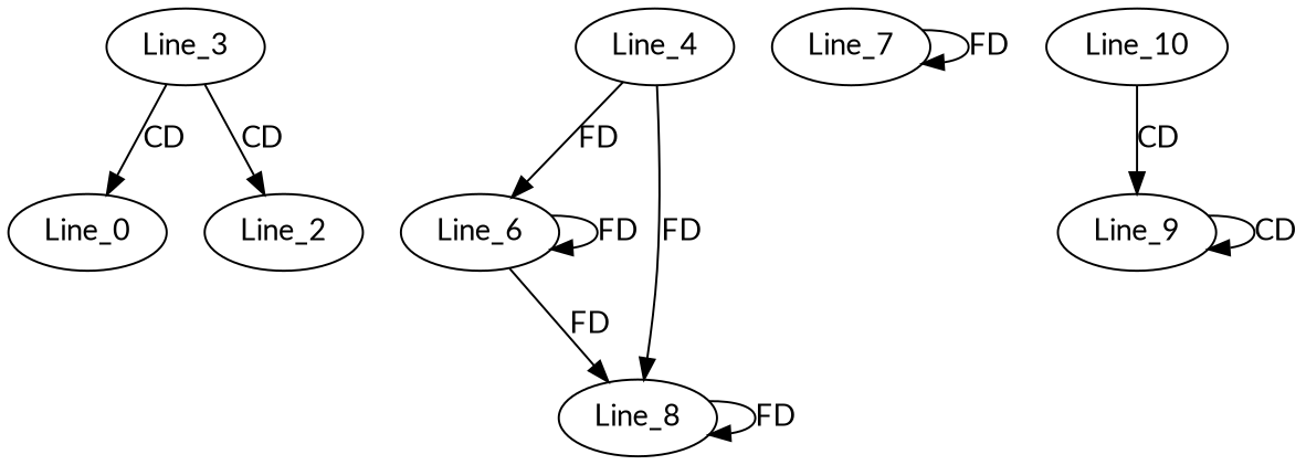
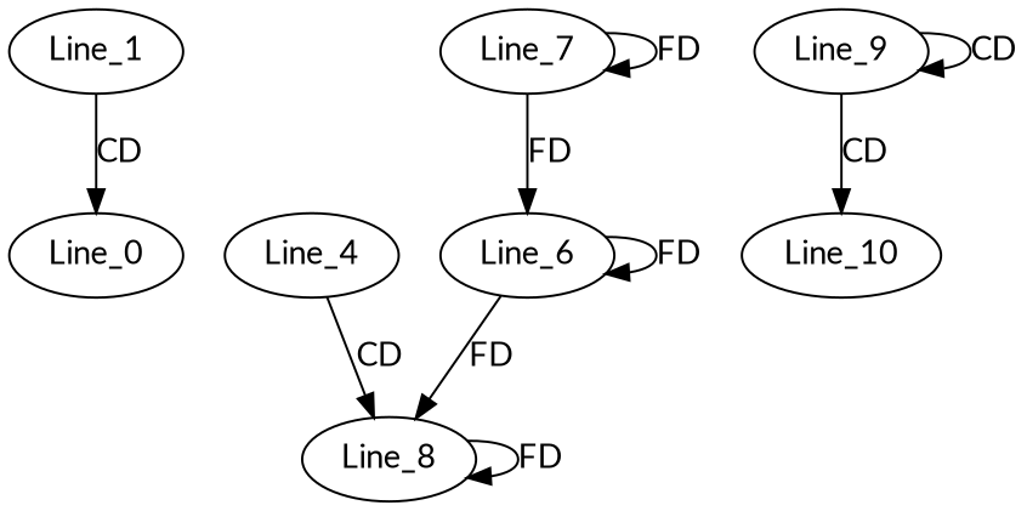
  digraph {
    fontname=Lato
    node [fontname=Lato]
    edge [fontname=Lato]
-   Line_1 [label=Line_3]
+   Line_1
    Line_0
-   Line_2
    Line_4
    Line_6
    Line_8
    Line_7
    Line_9
    Line_10
    Line_1 -> Line_0 [label=CD]
-   Line_1 -> Line_2 [label=CD]
-   Line_4 -> Line_6 [label=FD]
-   Line_4 -> Line_8 [label=FD]
+   Line_7 -> Line_6 [label=FD]
+   Line_4 -> Line_8 [label=CD]
    Line_6 -> Line_6 [label=FD]
    Line_6 -> Line_8 [label=FD]
    Line_8 -> Line_8 [label=FD]
    Line_7 -> Line_7 [label=FD]
    Line_9 -> Line_9 [label=CD]
-   Line_10 -> Line_9 [label=CD]
+   Line_9 -> Line_10 [label=CD]
  }
